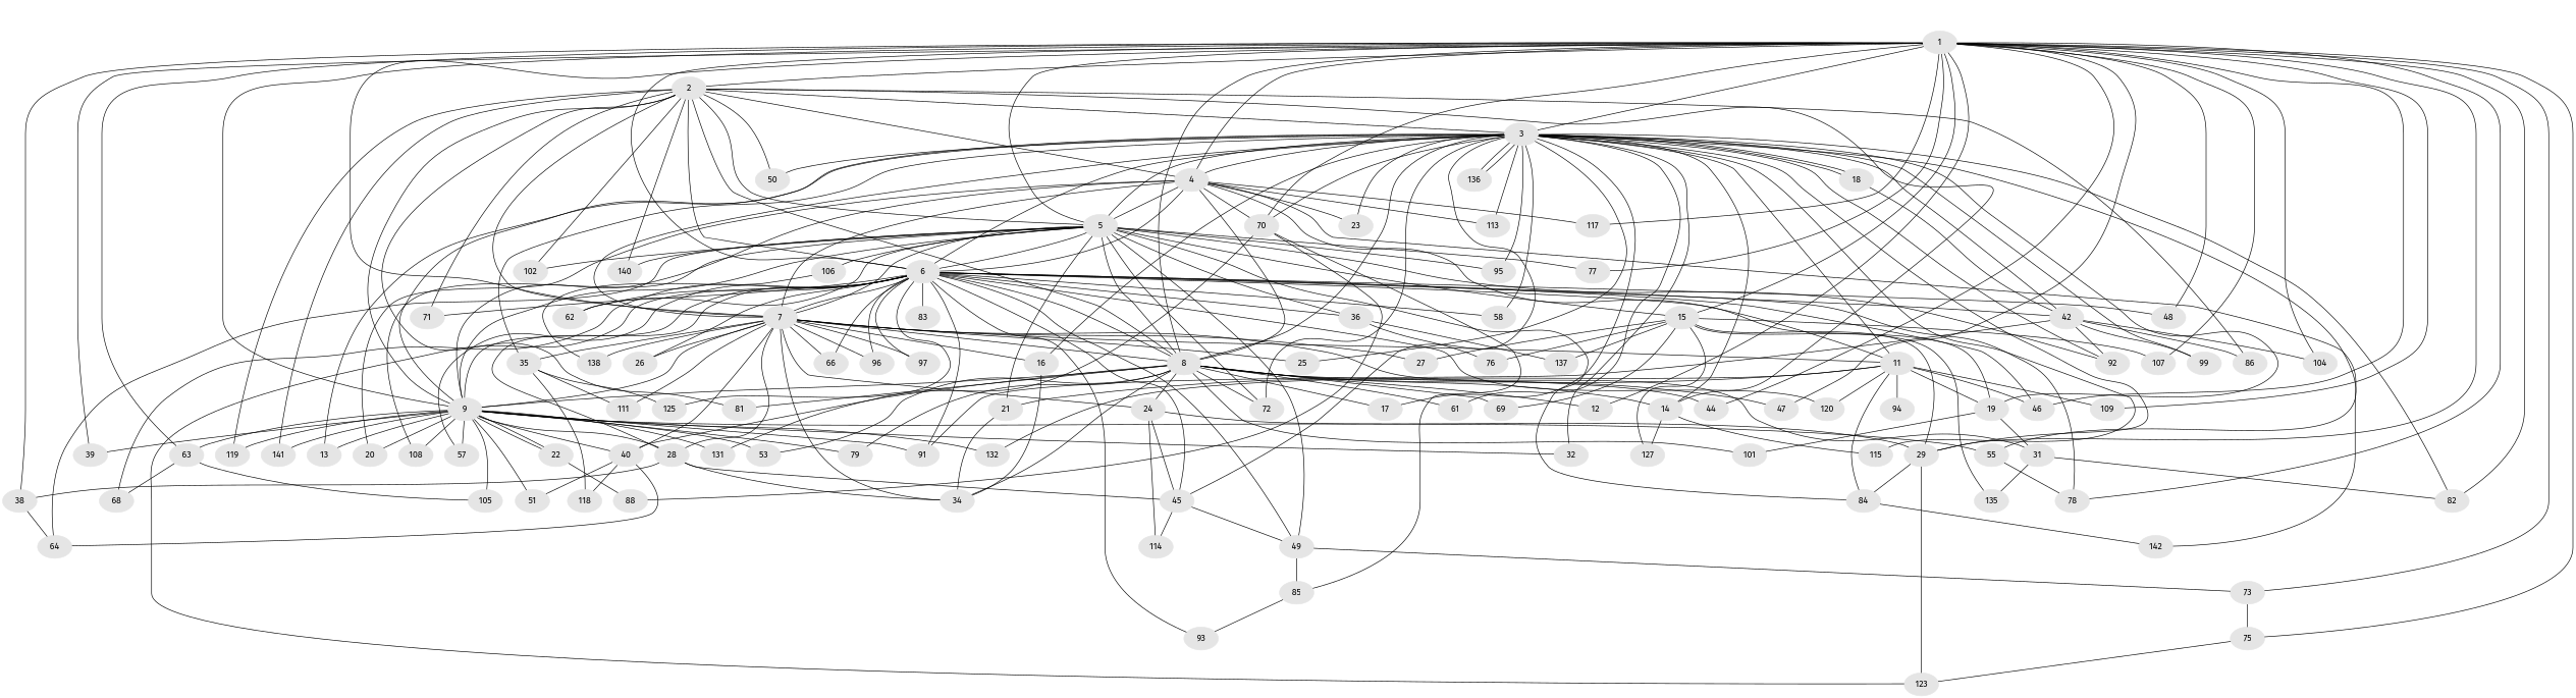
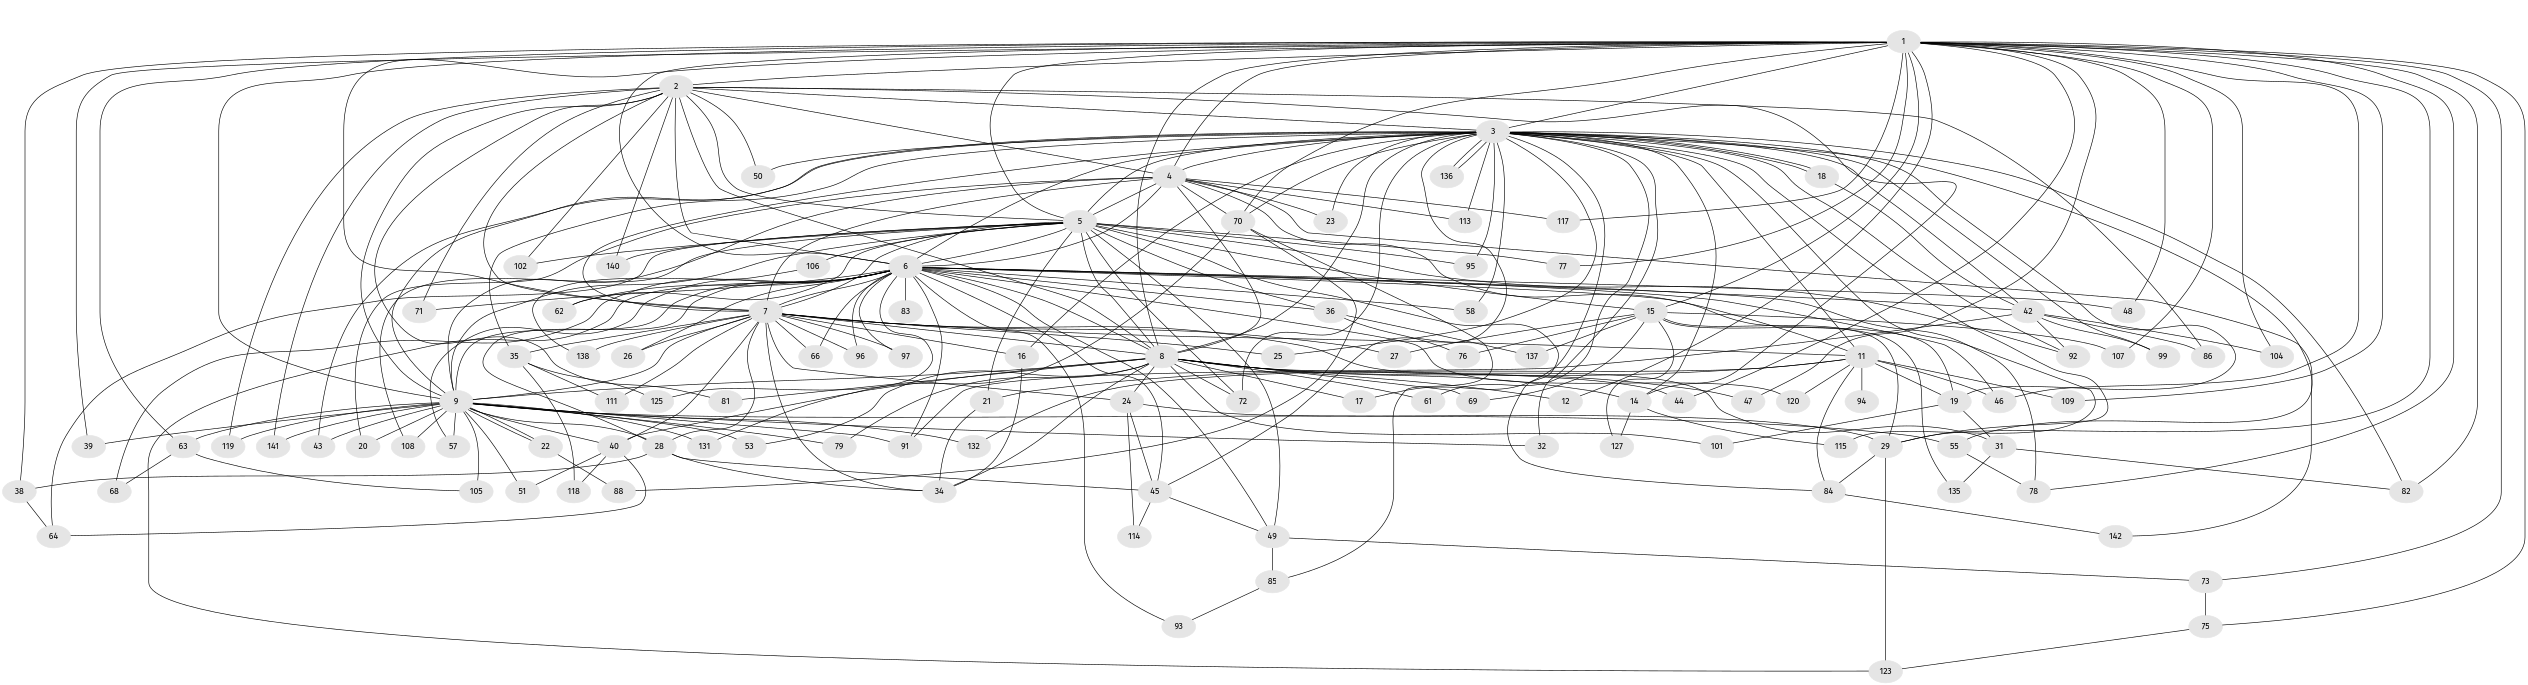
  graph {
    fontname="Fira Sans"
    node [color=gray90 fontname="Fira Sans" style=filled]
    edge [fontname="Fira Sans"]
    1 [super="+110"]
    2 [super="+89"]
    3 [super="+60"]
    4 [super="+41"]
    5 [super="+74"]
    6 [super="+10"]
    7 [super="+122"]
    8 [super="+43"]
    9 [super="+65"]
    12
    15 [super="+30"]
    29 [super="+112"]
    38
    39
    44
    46 [super="+133"]
    47
    48
    63
    70 [super="+121"]
    73
    75 [super="+128"]
    77
    78 [super="+103"]
    82
    104
    107
    109
    117
    14 [super="+100"]
    50
    71
    n33 [label=81]
    86
    102
    119
    140
    141
    11 [super="+67"]
-   13
+   13 [label=43]
    16 [super="+87"]
    17
    18 [super="+37"]
    19 [super="+129"]
    23
    25
    32
    35
    42 [super="+81"]
    45 [super="+52"]
    55
    58
    61
    72 [super="+139"]
    92 [super="+130"]
    95
    99
    113
    115
    136
    20
    142
    21 [super="+59"]
    36
    49 [super="+116"]
    62
    64 [super="+98"]
    84 [super="+126"]
    106
    108
    26
    28 [super="+33"]
    57
    66
    68
    83
    91 [super="+124"]
    93
    96
    97
    120
    123
    125
    24 [super="+56"]
    27
    31 [super="+134"]
    34 [super="+54"]
    40 [super="+90"]
    111
    138
    53
    69
    79
    101
    22
    51
    105
    131
    132
    127
    76
    135
    137
    88
    85
    94
    118
    114
    1 -- 2 [weight=2]
    1 -- 3
    1 -- 4
    1 -- 5
    1 -- 6 [weight=3]
    1 -- 7
    1 -- 8
    1 -- 9
    1 -- 12
    1 -- 15
    1 -- 29
    1 -- 38
    1 -- 39
    1 -- 44
    1 -- 46
    1 -- 47
    1 -- 48
    1 -- 63
    1 -- 70
    1 -- 73
    1 -- 75
    1 -- 77
    1 -- 78
    1 -- 82
    1 -- 104
    1 -- 107
    1 -- 109
    1 -- 117
    2 -- 3
    2 -- 4
    2 -- 5
    2 -- 6 [weight=2]
    2 -- 7
    2 -- 8
    2 -- 9
    2 -- 14
    2 -- 50
    2 -- 71
    2 -- n33
    2 -- 86
    2 -- 102
    2 -- 119
    2 -- 140
    2 -- 141
    3 -- 4
    3 -- 5
    3 -- 6 [weight=2]
    3 -- 7
    3 -- 8 [weight=2]
    3 -- 9
    3 -- 29
    3 -- 70
    3 -- 82
    3 -- 14
    3 -- 50
    3 -- 11
    3 -- 13
    3 -- 16
    3 -- 17
    3 -- 18 [weight=2]
    3 -- 18
    3 -- 19
    3 -- 23
    3 -- 25
    3 -- 32
    3 -- 35
    3 -- 42
    3 -- 45
    3 -- 55
    3 -- 58
    3 -- 61
    3 -- 72
    3 -- 92
    3 -- 95
    3 -- 99
    3 -- 113
    3 -- 115
    3 -- 136
    3 -- 136
    4 -- 5
    4 -- 6 [weight=3]
    4 -- 7
    4 -- 8
    4 -- 9
    4 -- 70
    4 -- 117
    4 -- 11
    4 -- 23
    4 -- 113
    4 -- 20
    4 -- 142
    5 -- 6 [weight=2]
    5 -- 7
    5 -- 8
    5 -- 9 [weight=2]
    5 -- 15
    5 -- 77
    5 -- 102
    5 -- 140
    5 -- 72
    5 -- 92
    5 -- 95
    5 -- 21
    5 -- 36
    5 -- 49
    5 -- 62
    5 -- 64
    5 -- 84
    5 -- 106 [weight=2]
    5 -- 108
    6 -- 7 [weight=3]
    6 -- 8 [weight=2]
    6 -- 9 [weight=2]
    6 -- 46
    6 -- 48
    6 -- 78
    6 -- 71
    6 -- 19
    6 -- 42
    6 -- 45
    6 -- 58
    6 -- 36
    6 -- 49
    6 -- 62
    6 -- 26
    6 -- 28
    6 -- 57
    6 -- 66
    6 -- 68
    6 -- 83 [weight=2]
    6 -- 91
    6 -- 93
    6 -- 96
    6 -- 97
    6 -- 120
    6 -- 123
    6 -- 125
    7 -- 8
    7 -- 9
    7 -- 11
    7 -- 16
    7 -- 25
    7 -- 35
    7 -- 26
    7 -- 28
    7 -- 66
    7 -- 96
    7 -- 97
    7 -- 24
    7 -- 27
    7 -- 31
    7 -- 34
    7 -- 40
    7 -- 111
    7 -- 138
    8 -- 9 [weight=2]
    8 -- 12
    8 -- 44
    8 -- 47
    8 -- 14
    8 -- n33
    8 -- 17
    8 -- 61
    8 -- 72
    8 -- 24
    8 -- 34
    8 -- 40
    8 -- 53
    8 -- 69
    8 -- 79
    8 -- 101
    9 -- 39
    9 -- 63
    9 -- 119
    9 -- 141
    9 -- 13
    9 -- 32
    9 -- 55
    9 -- 20
    9 -- 108
    9 -- 28
    9 -- 57
    9 -- 91
    9 -- 40
    9 -- 53
    9 -- 79
    9 -- 22
    9 -- 22
    9 -- 51
    9 -- 105
    9 -- 131
    9 -- 132
    15 -- 29
    15 -- 107
    15 -- 27
    15 -- 69
    15 -- 127
    15 -- 76
    15 -- 135
    15 -- 137
    29 -- 84
    29 -- 123
    38 -- 64
    63 -- 68
    63 -- 105
    70 -- 131
    70 -- 88
    70 -- 85
    73 -- 75
    75 -- 123
    14 -- 115
    14 -- 127
    11 -- 46
    11 -- 109
    11 -- 19
    11 -- 21
    11 -- 84
    11 -- 120
    11 -- 132
    11 -- 94
    16 -- 34
    18 -- 42
    19 -- 31
    19 -- 101
    35 -- 125
    35 -- 111
    35 -- 118
    42 -- 104
    42 -- 86
    42 -- 92
    42 -- 99
    42 -- 91
    45 -- 49
    45 -- 114
    55 -- 78
    21 -- 34
    36 -- 76
    36 -- 137
    49 -- 73
    49 -- 85
    84 -- 142
    106 -- 138
    28 -- 38
    28 -- 45
    28 -- 34
    24 -- 29
    24 -- 45
    24 -- 114
    31 -- 82
    31 -- 135
    40 -- 64
    40 -- 51
    40 -- 118
    22 -- 88
    85 -- 93
  }
